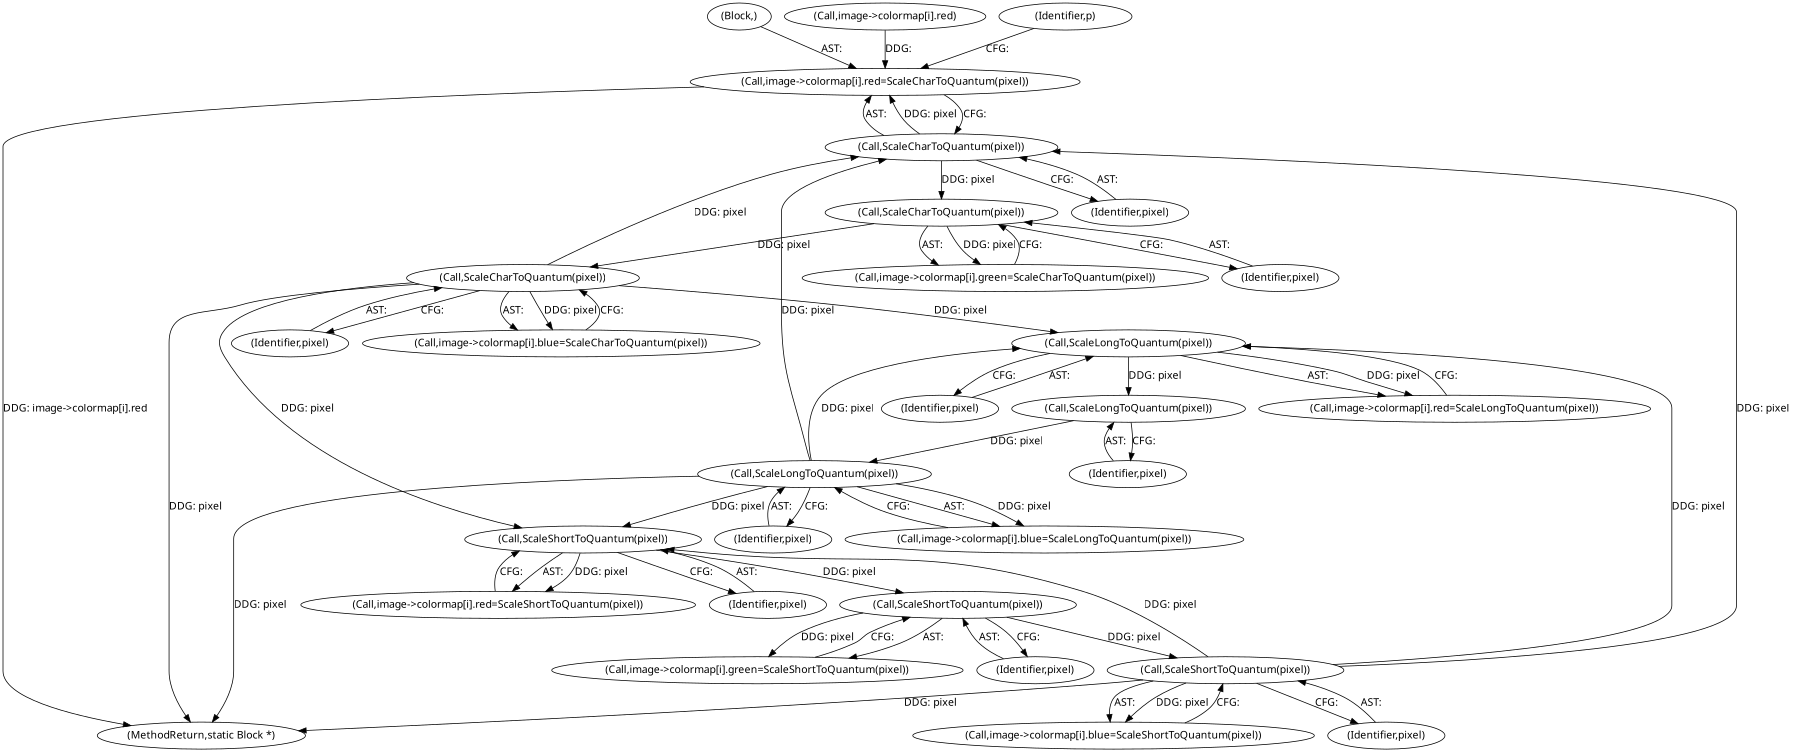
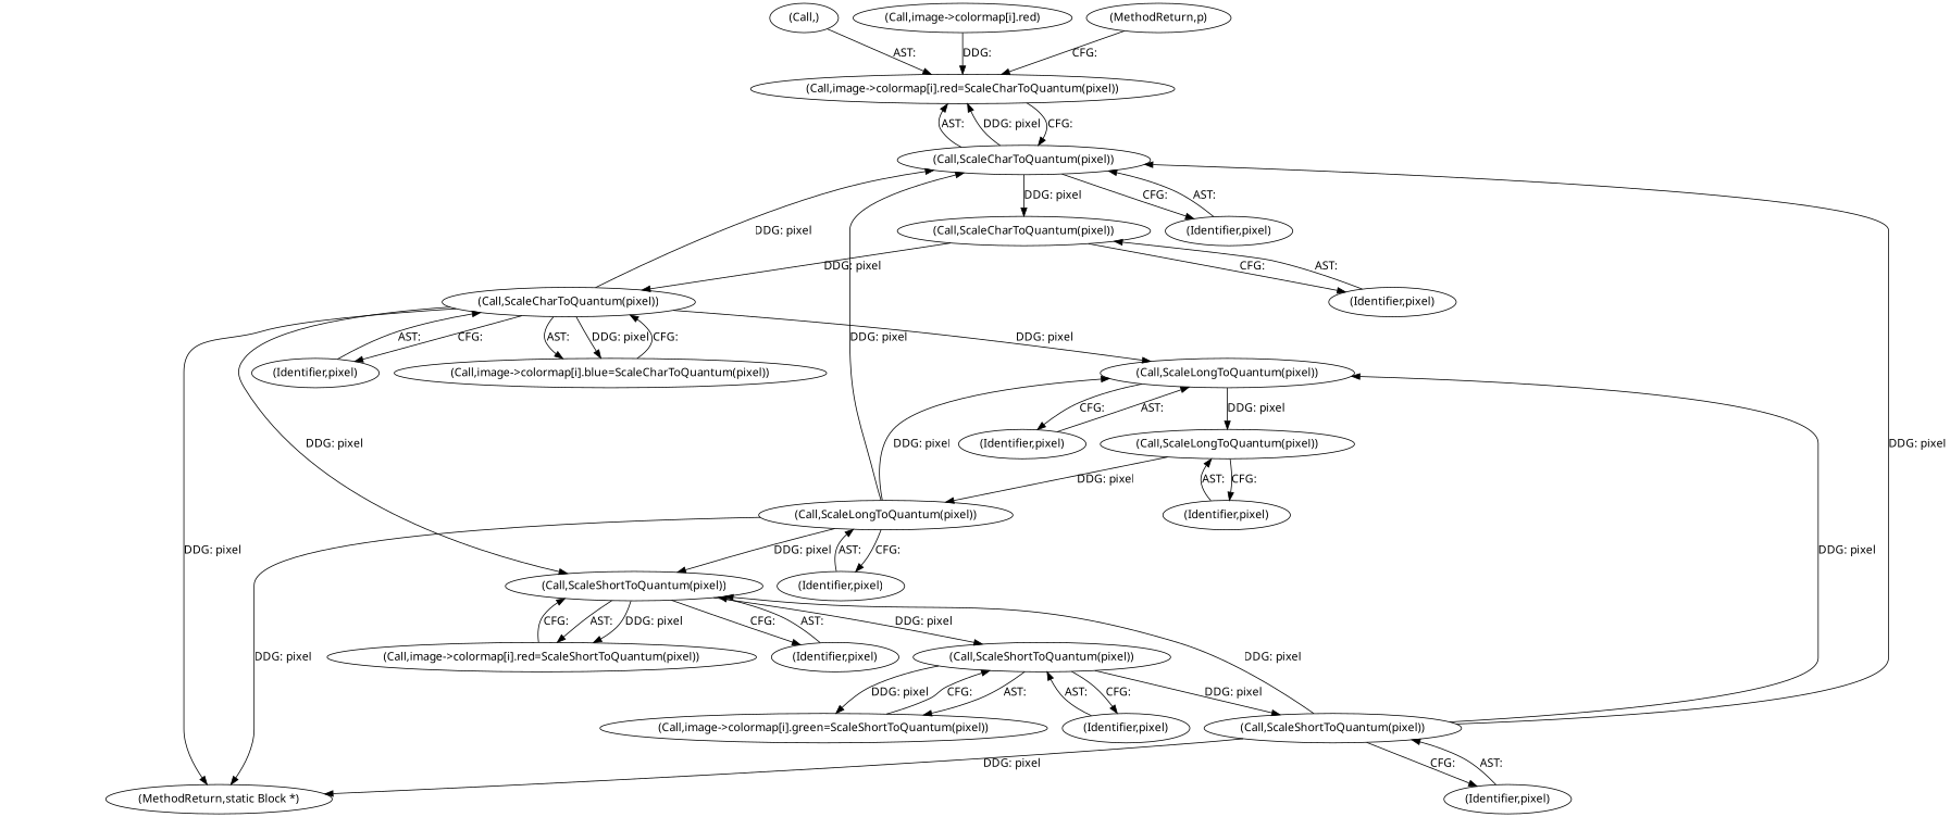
  digraph {
    fontname="Noto Sans"
    node [fontname="Noto Sans"]
    edge [fontname="Noto Sans"]
    n1 [label="(Call,image->colormap[i].red=ScaleCharToQuantum(pixel))"]
    n2 [label="(Call,ScaleCharToQuantum(pixel))"]
    n3 [label="(MethodReturn,static Block *)"]
    n4 [label="(Call,ScaleCharToQuantum(pixel))"]
    n5 [label="(Identifier,pixel)"]
-   n6 [label="(Block,)"]
+   n6 [label="(Call,)"]
    n7 [label="(Call,ScaleCharToQuantum(pixel))"]
    n8 [label="(Identifier,pixel)"]
-   n9 [label="(Call,image->colormap[i].green=ScaleCharToQuantum(pixel))"]
    n10 [label="(Call,ScaleLongToQuantum(pixel))"]
    n11 [label="(Call,ScaleShortToQuantum(pixel))"]
    n12 [label="(Identifier,pixel)"]
    n13 [label="(Call,image->colormap[i].blue=ScaleCharToQuantum(pixel))"]
    n14 [label="(Call,ScaleLongToQuantum(pixel))"]
-   n15 [label="(Call,image->colormap[i].red=ScaleLongToQuantum(pixel))"]
    n16 [label="(Identifier,pixel)"]
    n17 [label="(Call,ScaleShortToQuantum(pixel))"]
    n18 [label="(Identifier,pixel)"]
    n19 [label="(Call,image->colormap[i].red=ScaleShortToQuantum(pixel))"]
    n20 [label="(Call,ScaleLongToQuantum(pixel))"]
-   n21 [label="(Call,image->colormap[i].blue=ScaleLongToQuantum(pixel))"]
    n22 [label="(Identifier,pixel)"]
    n23 [label="(Identifier,pixel)"]
    n24 [label="(Call,ScaleShortToQuantum(pixel))"]
    n25 [label="(Identifier,pixel)"]
-   n26 [label="(Call,image->colormap[i].blue=ScaleShortToQuantum(pixel))"]
    n27 [label="(Identifier,pixel)"]
    n28 [label="(Call,image->colormap[i].green=ScaleShortToQuantum(pixel))"]
    n29 [label="(Call,image->colormap[i].red)"]
-   n30 [label="(Identifier,p)"]
+   n30 [label="(MethodReturn,p)"]
    n1 -> n2 [label="CFG: "]
-   n1 -> n3 [label="DDG: image->colormap[i].red"]
    n2 -> n1 [label="AST: "]
    n2 -> n1 [label="DDG: pixel"]
    n2 -> n4 [label="DDG: pixel"]
    n2 -> n5 [label="CFG: "]
    n4 -> n7 [label="DDG: pixel"]
    n4 -> n8 [label="CFG: "]
-   n4 -> n9 [label="AST: "]
-   n4 -> n9 [label="DDG: pixel"]
    n5 -> n2 [label="AST: "]
    n6 -> n1 [label="AST: "]
    n7 -> n2 [label="DDG: pixel"]
    n7 -> n3 [label="DDG: pixel"]
    n7 -> n10 [label="DDG: pixel"]
    n7 -> n11 [label="DDG: pixel"]
    n7 -> n12 [label="CFG: "]
    n7 -> n13 [label="AST: "]
    n7 -> n13 [label="DDG: pixel"]
    n8 -> n4 [label="AST: "]
-   n9 -> n4 [label="CFG: "]
    n10 -> n14 [label="DDG: pixel"]
-   n10 -> n15 [label="AST: "]
-   n10 -> n15 [label="DDG: pixel"]
    n10 -> n16 [label="CFG: "]
    n11 -> n17 [label="DDG: pixel"]
    n11 -> n18 [label="CFG: "]
    n11 -> n19 [label="AST: "]
    n11 -> n19 [label="DDG: pixel"]
    n12 -> n7 [label="AST: "]
    n13 -> n7 [label="CFG: "]
    n14 -> n20 [label="DDG: pixel"]
    n14 -> n23 [label="CFG: "]
-   n15 -> n10 [label="CFG: "]
    n16 -> n10 [label="AST: "]
    n17 -> n24 [label="DDG: pixel"]
    n17 -> n27 [label="CFG: "]
    n17 -> n28 [label="AST: "]
    n17 -> n28 [label="DDG: pixel"]
    n18 -> n11 [label="AST: "]
    n19 -> n11 [label="CFG: "]
    n20 -> n2 [label="DDG: pixel"]
    n20 -> n3 [label="DDG: pixel"]
    n20 -> n10 [label="DDG: pixel"]
    n20 -> n11 [label="DDG: pixel"]
-   n20 -> n21 [label="AST: "]
-   n20 -> n21 [label="DDG: pixel"]
    n20 -> n22 [label="CFG: "]
-   n21 -> n20 [label="CFG: "]
    n22 -> n20 [label="AST: "]
    n23 -> n14 [label="AST: "]
    n24 -> n2 [label="DDG: pixel"]
    n24 -> n3 [label="DDG: pixel"]
    n24 -> n10 [label="DDG: pixel"]
    n24 -> n11 [label="DDG: pixel"]
    n24 -> n25 [label="CFG: "]
-   n24 -> n26 [label="AST: "]
-   n24 -> n26 [label="DDG: pixel"]
    n25 -> n24 [label="AST: "]
-   n26 -> n24 [label="CFG: "]
    n27 -> n17 [label="AST: "]
    n28 -> n17 [label="CFG: "]
    n29 -> n1 [label="DDG: "]
    n30 -> n1 [label="CFG: "]
  }
